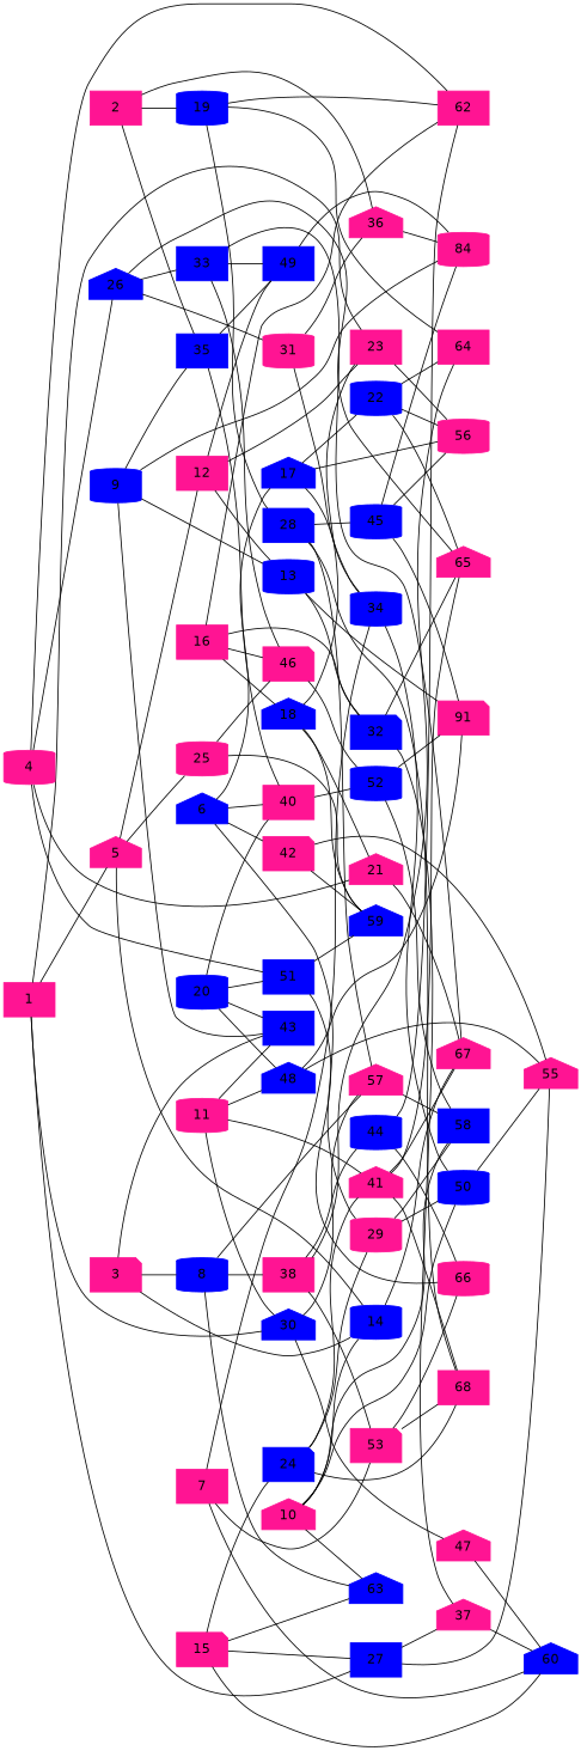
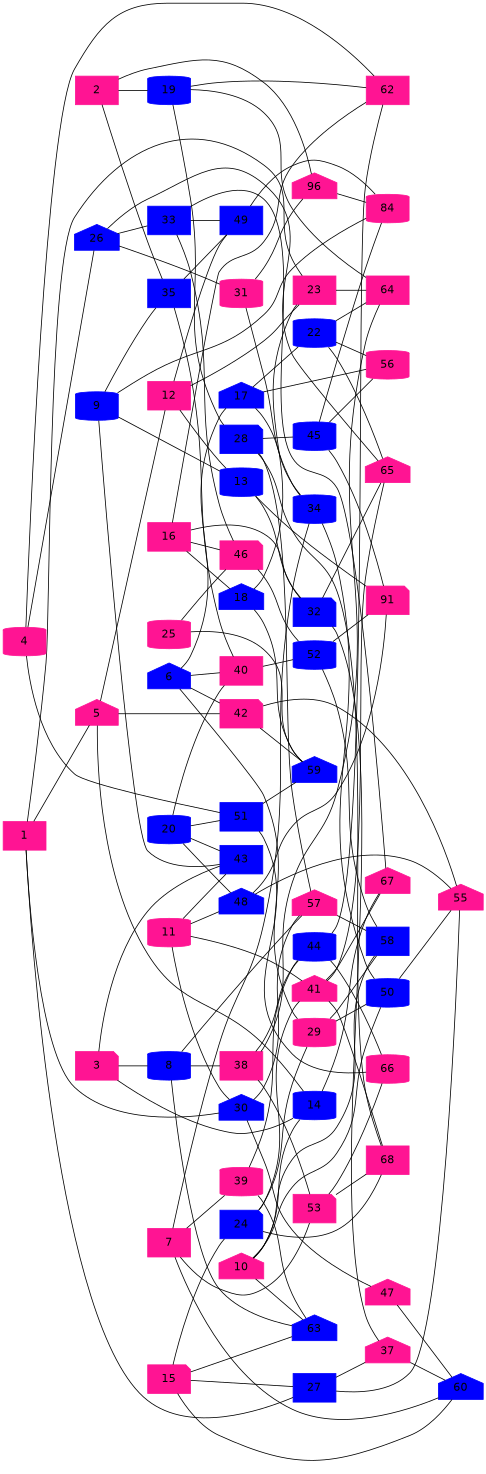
  graph {
    fontname="DejaVu Sans"
    rankdir=LR
    node [color=deeppink fontname="DejaVu Sans" shape=cylinder style=filled]
    edge [fontname="DejaVu Sans"]
    1 [shape=box]
    5 [shape=house]
    23 [shape=box]
    27 [color=blue shape=box]
    30 [color=blue shape=house]
    14 [color=blue]
    12 [shape=box]
    25
    56
    37 [shape=house]
    55 [shape=house]
    57 [shape=house]
    47 [shape=house]
    2 [shape=box]
    19 [color=blue]
    35 [color=blue shape=box]
-   36 [shape=house]
+   36 [shape=house label=96]
    62 [shape=box]
    28 [color=blue shape=note]
    64 [shape=box]
-   21 [shape=house]
    67 [shape=house]
    40 [shape=box]
    49 [color=blue shape=box]
    n25 [label=84]
    3 [shape=note]
    8 [color=blue]
    43 [color=blue shape=box]
    38 [shape=box]
    63 [color=blue shape=house]
    4
    26 [color=blue shape=house]
    51 [color=blue shape=box]
    65 [shape=house]
    31
    33 [color=blue shape=box]
    59 [color=blue shape=house]
    66
    13 [color=blue]
    46 [shape=note]
    6 [color=blue shape=house]
    17 [color=blue shape=house]
    29
    42 [shape=note]
    34 [color=blue]
    22 [color=blue]
    50 [color=blue]
    58 [color=blue shape=box]
    52 [color=blue]
    7 [shape=box]
+   39
    53 [shape=note]
    60 [color=blue shape=house]
    44 [color=blue]
    68 [shape=box]
    9 [color=blue]
    32 [color=blue shape=note]
    n58 [label=91 shape=note]
    10 [shape=house]
    11
    41 [shape=house]
    48 [color=blue shape=house]
    15 [shape=note]
    24 [color=blue shape=note]
    16 [shape=box]
    18 [color=blue shape=house]
    45 [color=blue]
    20 [color=blue]
    1 -- 5
    1 -- 23
    1 -- 27
    1 -- 30
    5 -- 14
    5 -- 12
-   5 -- 25
-   23 -- 56
+   5 -- 42
+   23 -- 64
    27 -- 37
    27 -- 55
    30 -- 57
    30 -- 47
    14 -- 67
    12 -- 23
    12 -- 49
    12 -- 13
    25 -- 59
    25 -- 46
    37 -- 60
    57 -- 58
    47 -- 60
    2 -- 19
    2 -- 35
    2 -- 36
    19 -- 62
    19 -- 28
    19 -- 64
    35 -- 40
    35 -- 49
    36 -- n25
    28 -- 57
    28 -- 68
    28 -- 45
-   21 -- 67
    40 -- 52
    49 -- n25
    3 -- 14
    3 -- 8
    3 -- 43
    8 -- 57
    8 -- 38
    8 -- 63
    38 -- 64
    38 -- 53
    38 -- 44
    4 -- 62
-   4 -- 21
    4 -- 26
    4 -- 51
    26 -- 65
    26 -- 31
    26 -- 33
    51 -- 59
    51 -- 66
    31 -- 36
    31 -- 34
    33 -- 67
    33 -- 49
    33 -- 46
    13 -- 32
    13 -- n58
    46 -- 52
    6 -- 40
    6 -- 17
    6 -- 29
    6 -- 42
    17 -- 56
    17 -- 34
    17 -- 22
    29 -- 50
    29 -- 58
    42 -- 55
    42 -- 59
    34 -- 50
    22 -- 56
    22 -- 64
    22 -- 65
    50 -- 55
    52 -- 58
    52 -- n58
    7 -- 34
+   7 -- 39
    7 -- 53
    7 -- 60
+   39 -- 63
+   39 -- 44
    53 -- 66
    53 -- 68
    44 -- 62
    44 -- 66
    9 -- 35
    9 -- n25
    9 -- 43
    9 -- 13
    32 -- 37
    32 -- 65
    10 -- 14
    10 -- 63
    10 -- 50
    10 -- 58
    11 -- 30
    11 -- 43
    11 -- 41
    11 -- 48
    41 -- 67
    41 -- 65
    41 -- 68
    48 -- 55
    48 -- n58
    15 -- 27
    15 -- 63
    15 -- 60
    15 -- 24
    24 -- 29
    24 -- 68
    24 -- 41
    16 -- 62
    16 -- 46
    16 -- 32
    16 -- 18
    18 -- 23
-   18 -- 21
    18 -- 59
    45 -- 56
    45 -- n25
    45 -- n58
    20 -- 40
    20 -- 43
    20 -- 51
    20 -- 48
  }
